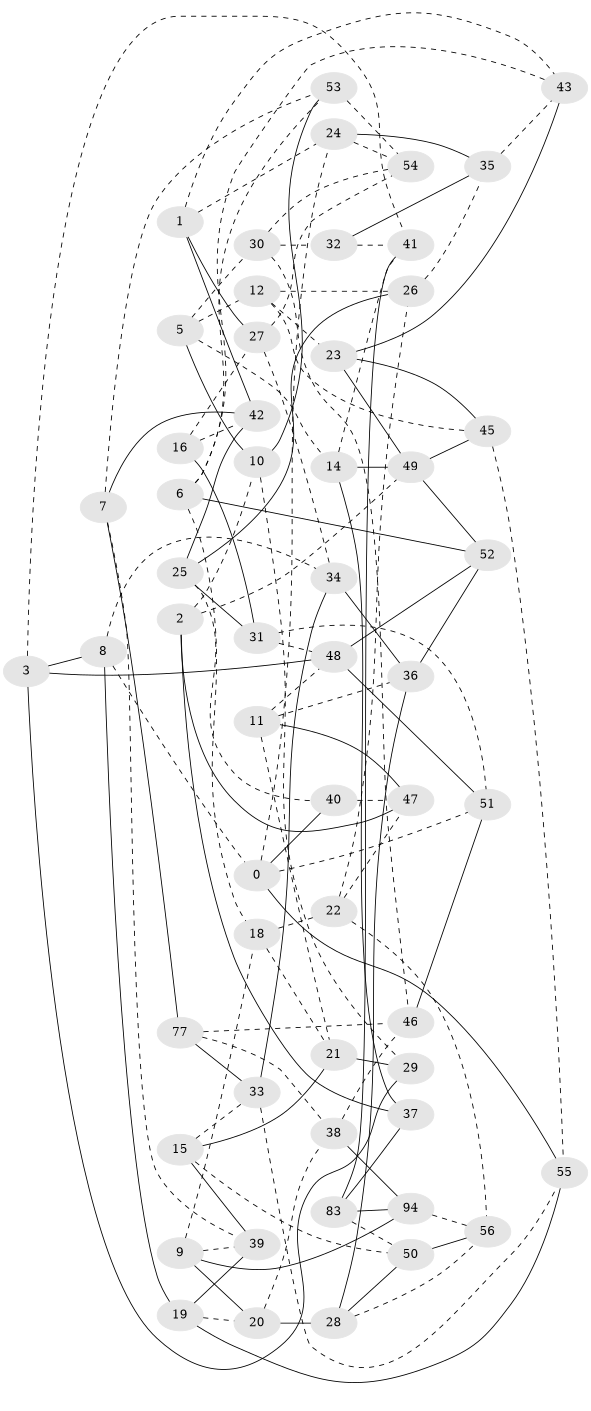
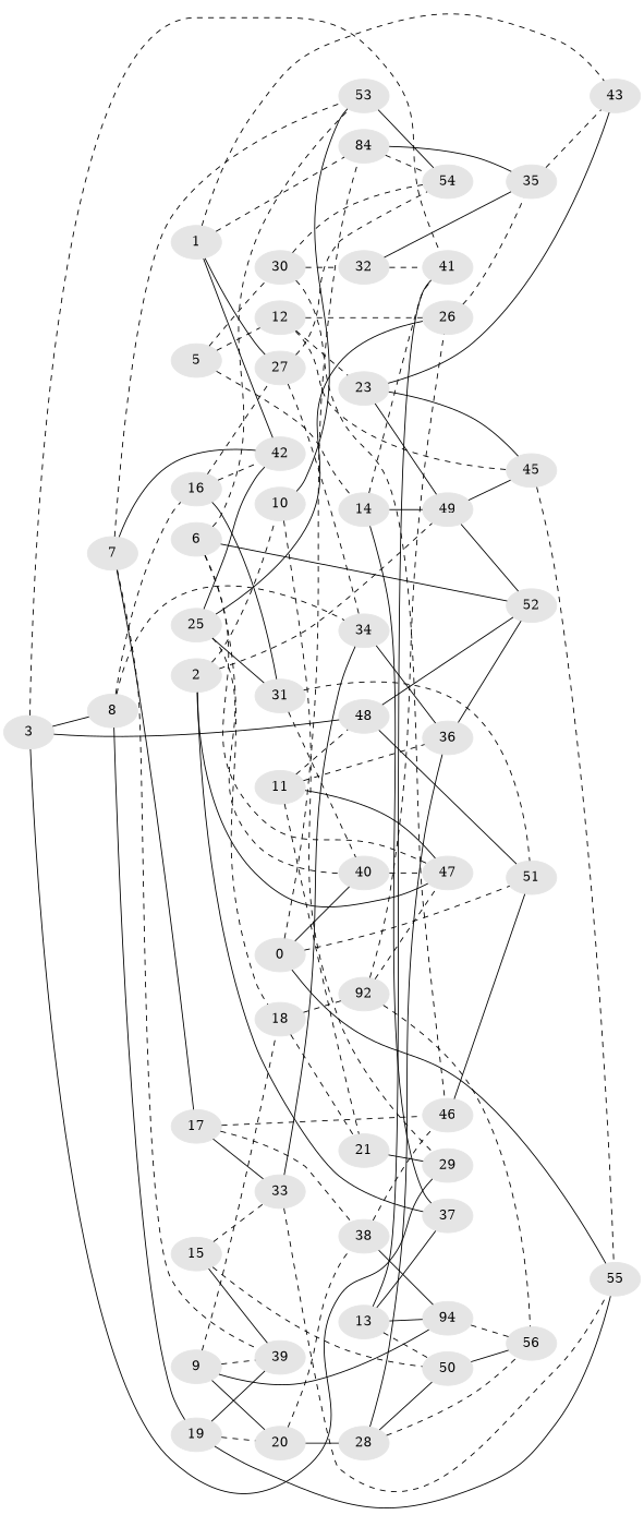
  graph {
    rankdir=LR
    node [color=gray90 style=filled]
    edge [style=dashed]
    1
-   24
+   24 [label=84]
    27
    42
    43
    35
    54
    34
    2
    10
    37
    47
    49
    29
    53
    52
    45
    3
    8
    41
    48
    16
    19
    51
    n25 [label=0]
    40
    55
    5
    12
    14
    30
    23
    26
    46
    32
    6
    18
    21
-   22
+   22 [label=92]
    7
-   17 [label=77]
+   17
    39
    33
    38
    31
    20
    36
    9
    n49 [label=94]
    28
    56
    11
-   13 [label=83]
+   13
    50
    15
    25
    1 -- 24
    1 -- 27 [style=solid]
    1 -- 42 [style=solid]
    1 -- 43
    24 -- 35 [style=solid]
    24 -- 54
    27 -- 54
    27 -- 34
    35 -- 43
    34 -- 36 [style=solid]
    2 -- 10
    2 -- 37 [style=solid]
    2 -- 47 [style=solid]
    2 -- 49
    10 -- 29
    10 -- 53 [style=solid]
    49 -- 52 [style=solid]
    49 -- 45 [style=solid]
-   53 -- 54
+   53 -- 54 [style=solid]
    45 -- 55
    3 -- 29 [style=solid]
    3 -- 8 [style=solid]
    3 -- 41
    3 -- 48 [style=solid]
    8 -- 34
-   8 -- n25
+   8 -- 16
    8 -- 19 [style=solid]
    48 -- 52 [style=solid]
    48 -- 51 [style=solid]
    16 -- 27
    16 -- 42
    16 -- 31 [style=solid]
    19 -- 55 [style=solid]
    19 -- 39 [style=solid]
    19 -- 20
    n25 -- 24
    n25 -- 51
    n25 -- 40 [style=solid]
    n25 -- 55 [style=solid]
    40 -- 47
-   5 -- 10 [style=solid]
    5 -- 12
    5 -- 14
    5 -- 30
    12 -- 45
    12 -- 23
    12 -- 26
    14 -- 37 [style=solid]
    14 -- 49 [style=solid]
    14 -- 41
    30 -- 54
    30 -- 46
    30 -- 32
    23 -- 43 [style=solid]
    23 -- 49 [style=solid]
    23 -- 45 [style=solid]
    26 -- 35
    46 -- 51 [style=solid]
    32 -- 35 [style=solid]
    32 -- 41
-   6 -- 43
+   6 -- 47
    6 -- 53
    6 -- 52 [style=solid]
    6 -- 18
    18 -- 21
    18 -- 22
    21 -- 29 [style=solid]
    22 -- 47
    22 -- 26
    22 -- 56
    7 -- 42 [style=solid]
    7 -- 53
    7 -- 17 [style=solid]
    7 -- 39
    17 -- 46
    17 -- 33 [style=solid]
    17 -- 38
    33 -- 34 [style=solid]
    33 -- 55
    38 -- 46
    38 -- n49 [style=solid]
    31 -- 51
-   31 -- 48
+   31 -- 40
    20 -- 38
    20 -- 28 [style=solid]
    36 -- 52 [style=solid]
    9 -- 18
    9 -- 39
    9 -- 20 [style=solid]
    9 -- n49 [style=solid]
    n49 -- 56
    28 -- 36 [style=solid]
    28 -- 56
    28 -- 50 [style=solid]
    11 -- 47 [style=solid]
    11 -- 48
    11 -- 21
    11 -- 36
    13 -- 37 [style=solid]
    13 -- 41 [style=solid]
    13 -- n49 [style=solid]
    13 -- 50
    50 -- 56 [style=solid]
-   15 -- 21 [style=solid]
    15 -- 39 [style=solid]
    15 -- 33
    15 -- 50
    25 -- 42 [style=solid]
    25 -- 40
    25 -- 26 [style=solid]
    25 -- 31 [style=solid]
  }
